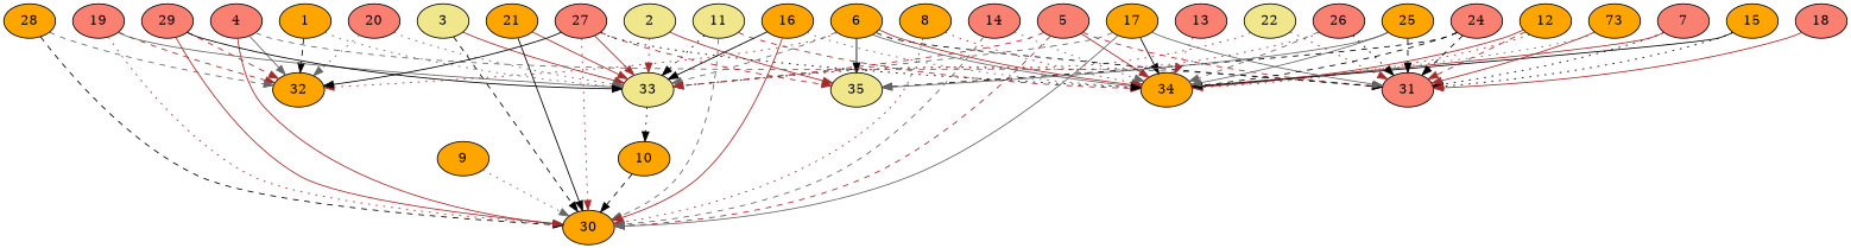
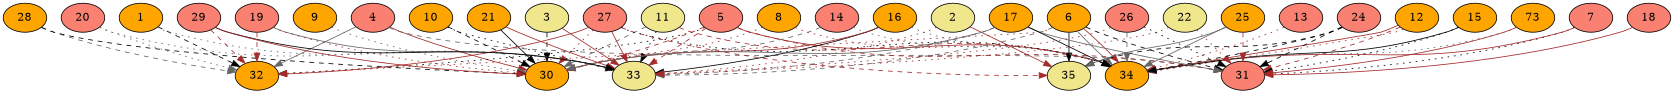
  digraph {
    node [alpha=0.13 fillcolor=orange style=filled]
    edge [color=brown style=solid]
    1 [expect_size=6342656]
    32 [alpha=0.07 expect_size=15485952]
    33 [alpha=0.04 expect_size=20576256 fillcolor=khaki]
    2 [alpha=0.14 expect_size=44355584 fillcolor=khaki]
    35 [alpha=0.11 expect_size=20084736 fillcolor=khaki]
    3 [alpha=0.09 expect_size=23471104 fillcolor=khaki]
    30 [alpha=0.03 expect_size=32251904]
    4 [alpha=0.06 expect_size=15382528 fillcolor=salmon]
    31 [alpha=0.12 expect_size=32415744 fillcolor=salmon]
    5 [alpha=0.06 expect_size=14722048 fillcolor=salmon]
    34 [alpha=0.10 expect_size=18728960]
    6 [alpha=0.05 expect_size=23011328]
    7 [alpha=0.10 expect_size=51319808 fillcolor=salmon]
    8 [alpha=0.05 expect_size=41652224]
    9 [alpha=0.03 expect_size=10257408]
    10 [alpha=0.18 expect_size=14807040]
    11 [alpha=0.11 expect_size=39431168 fillcolor=khaki]
    12 [alpha=0.02 expect_size=21823488]
    13 [alpha=0.04 expect_size=7130112 fillcolor=salmon]
    14 [alpha=0.01 expect_size=28338176 fillcolor=salmon]
    15 [expect_size=41679872]
    16 [alpha=0.15 expect_size=9113600]
    17 [alpha=0.12 expect_size=22012928]
    18 [alpha=0.01 expect_size=45816832 fillcolor=salmon]
    19 [alpha=0.08 expect_size=11092992 fillcolor=salmon]
    20 [alpha=0.00 expect_size=18922496 fillcolor=salmon]
    21 [expect_size=14227456]
    22 [alpha=0.02 expect_size=41275392 fillcolor=khaki]
    n29 [alpha=0.19 expect_size=46883840 label=73]
    24 [alpha=0.01 expect_size=10191872 fillcolor=salmon]
    25 [alpha=0.06 expect_size=12548096]
    26 [alpha=0.19 expect_size=43585536 fillcolor=salmon]
    27 [alpha=0.11 expect_size=30644224 fillcolor=salmon]
    28 [alpha=0.19 expect_size=11750400]
    29 [alpha=0.09 expect_size=13893632 fillcolor=salmon]
    1 -> 32 [color=black style=dashed]
    1 -> 33 [color=gray40 style=dotted]
    2 -> 33 [style=dotted]
    2 -> 35
    3 -> 33
    3 -> 30 [color=black style=dashed]
    4 -> 32 [color=gray40]
    4 -> 30
    4 -> 31 [color=gray40 style=dashed]
+   5 -> 32 [color=black style=dotted]
    5 -> 33 [style=dashed]
    5 -> 30 [style=dashed]
    5 -> 31 [style=dashed]
    5 -> 34
    6 -> 32 [style=dotted]
    6 -> 33 [color=gray40 style=dashed]
    6 -> 35 [color=black]
    6 -> 31 [color=black style=dashed]
    6 -> 34 [color=gray40]
    6 -> 34
    7 -> 31 [color=black style=dotted]
    7 -> 34
    8 -> 30 [style=dotted]
    8 -> 34 [style=dotted]
    9 -> 30 [color=gray40 style=dotted]
-   33 -> 10 [color=black style=dotted]
+   10 -> 33 [color=black style=dotted]
    10 -> 30 [color=black style=dashed]
    11 -> 33 [color=black style=dotted]
    11 -> 30 [color=gray40 style=dashed]
    11 -> 34 [style=dashed]
    12 -> 31 [style=dashed]
    12 -> 34
    12 -> 34 [style=dotted]
    13 -> 34 [style=dotted]
    14 -> 30 [color=gray40 style=dashed]
    14 -> 34 [color=gray40 style=dotted]
    15 -> 31 [color=black style=dotted]
    15 -> 34 [color=black]
    16 -> 33 [color=black]
    16 -> 30
    16 -> 34 [color=gray40 style=dotted]
    17 -> 33 [color=gray40 style=dashed]
    17 -> 30 [color=gray40]
    17 -> 31 [color=gray40]
    17 -> 34 [color=black]
    18 -> 31
    19 -> 32 [style=dashed]
    19 -> 33 [color=gray40]
    19 -> 30 [style=dotted]
    20 -> 32 [color=gray40 style=dotted]
    20 -> 33 [color=gray40 style=dotted]
    21 -> 33
    21 -> 30 [color=black]
    22 -> 33 [style=dotted]
    22 -> 31 [style=dotted]
    n29 -> 31
    n29 -> 34 [color=gray40 style=dotted]
    24 -> 35 [color=black style=dashed]
    24 -> 31 [color=black style=dashed]
    24 -> 34 [color=black style=dashed]
    25 -> 35 [color=gray40]
-   25 -> 31 [color=black style=dashed]
+   25 -> 31 [style=dashed]
    25 -> 34 [color=gray40]
    26 -> 33 [style=dotted]
    26 -> 31 [color=black style=dotted]
    26 -> 34 [color=gray40 style=dashed]
-   27 -> 32 [color=black]
+   27 -> 32
    27 -> 33
    27 -> 35 [style=dashed]
    27 -> 30 [style=dotted]
    27 -> 34 [color=black style=dotted]
    28 -> 32 [color=gray40 style=dashed]
    28 -> 30 [color=black style=dashed]
    29 -> 32 [style=dashed]
    29 -> 33 [color=black]
    29 -> 30
  }
